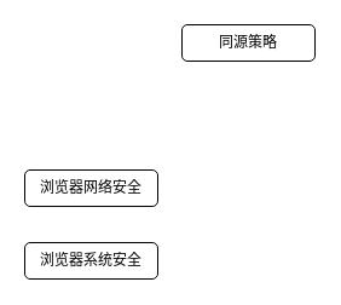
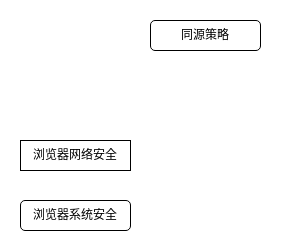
  <mxCell id="0" />
  <mxCell id="1" parent="0" />
- <mxCell id="2" value="浏览器网络安全" style="rounded=1;whiteSpace=wrap;html=1;" vertex="1" parent="1"><mxGeometry x="20" y="140" width="110" height="30" as="geometry" /></mxCell>
+ <mxCell id="2" value="浏览器网络安全" style="whiteSpace=wrap;html=1;rounded=0;" vertex="1" parent="1"><mxGeometry x="20" y="140" width="110" height="30" as="geometry" /></mxCell>
  <mxCell id="3" value="浏览器系统安全" style="rounded=1;whiteSpace=wrap;html=1;" vertex="1" parent="1"><mxGeometry x="20" y="200" width="110" height="30" as="geometry" /></mxCell>
  <mxCell id="4" value="同源策略" style="rounded=1;whiteSpace=wrap;html=1;" vertex="1" parent="1"><mxGeometry x="150" y="20" width="110" height="30" as="geometry" /></mxCell>
